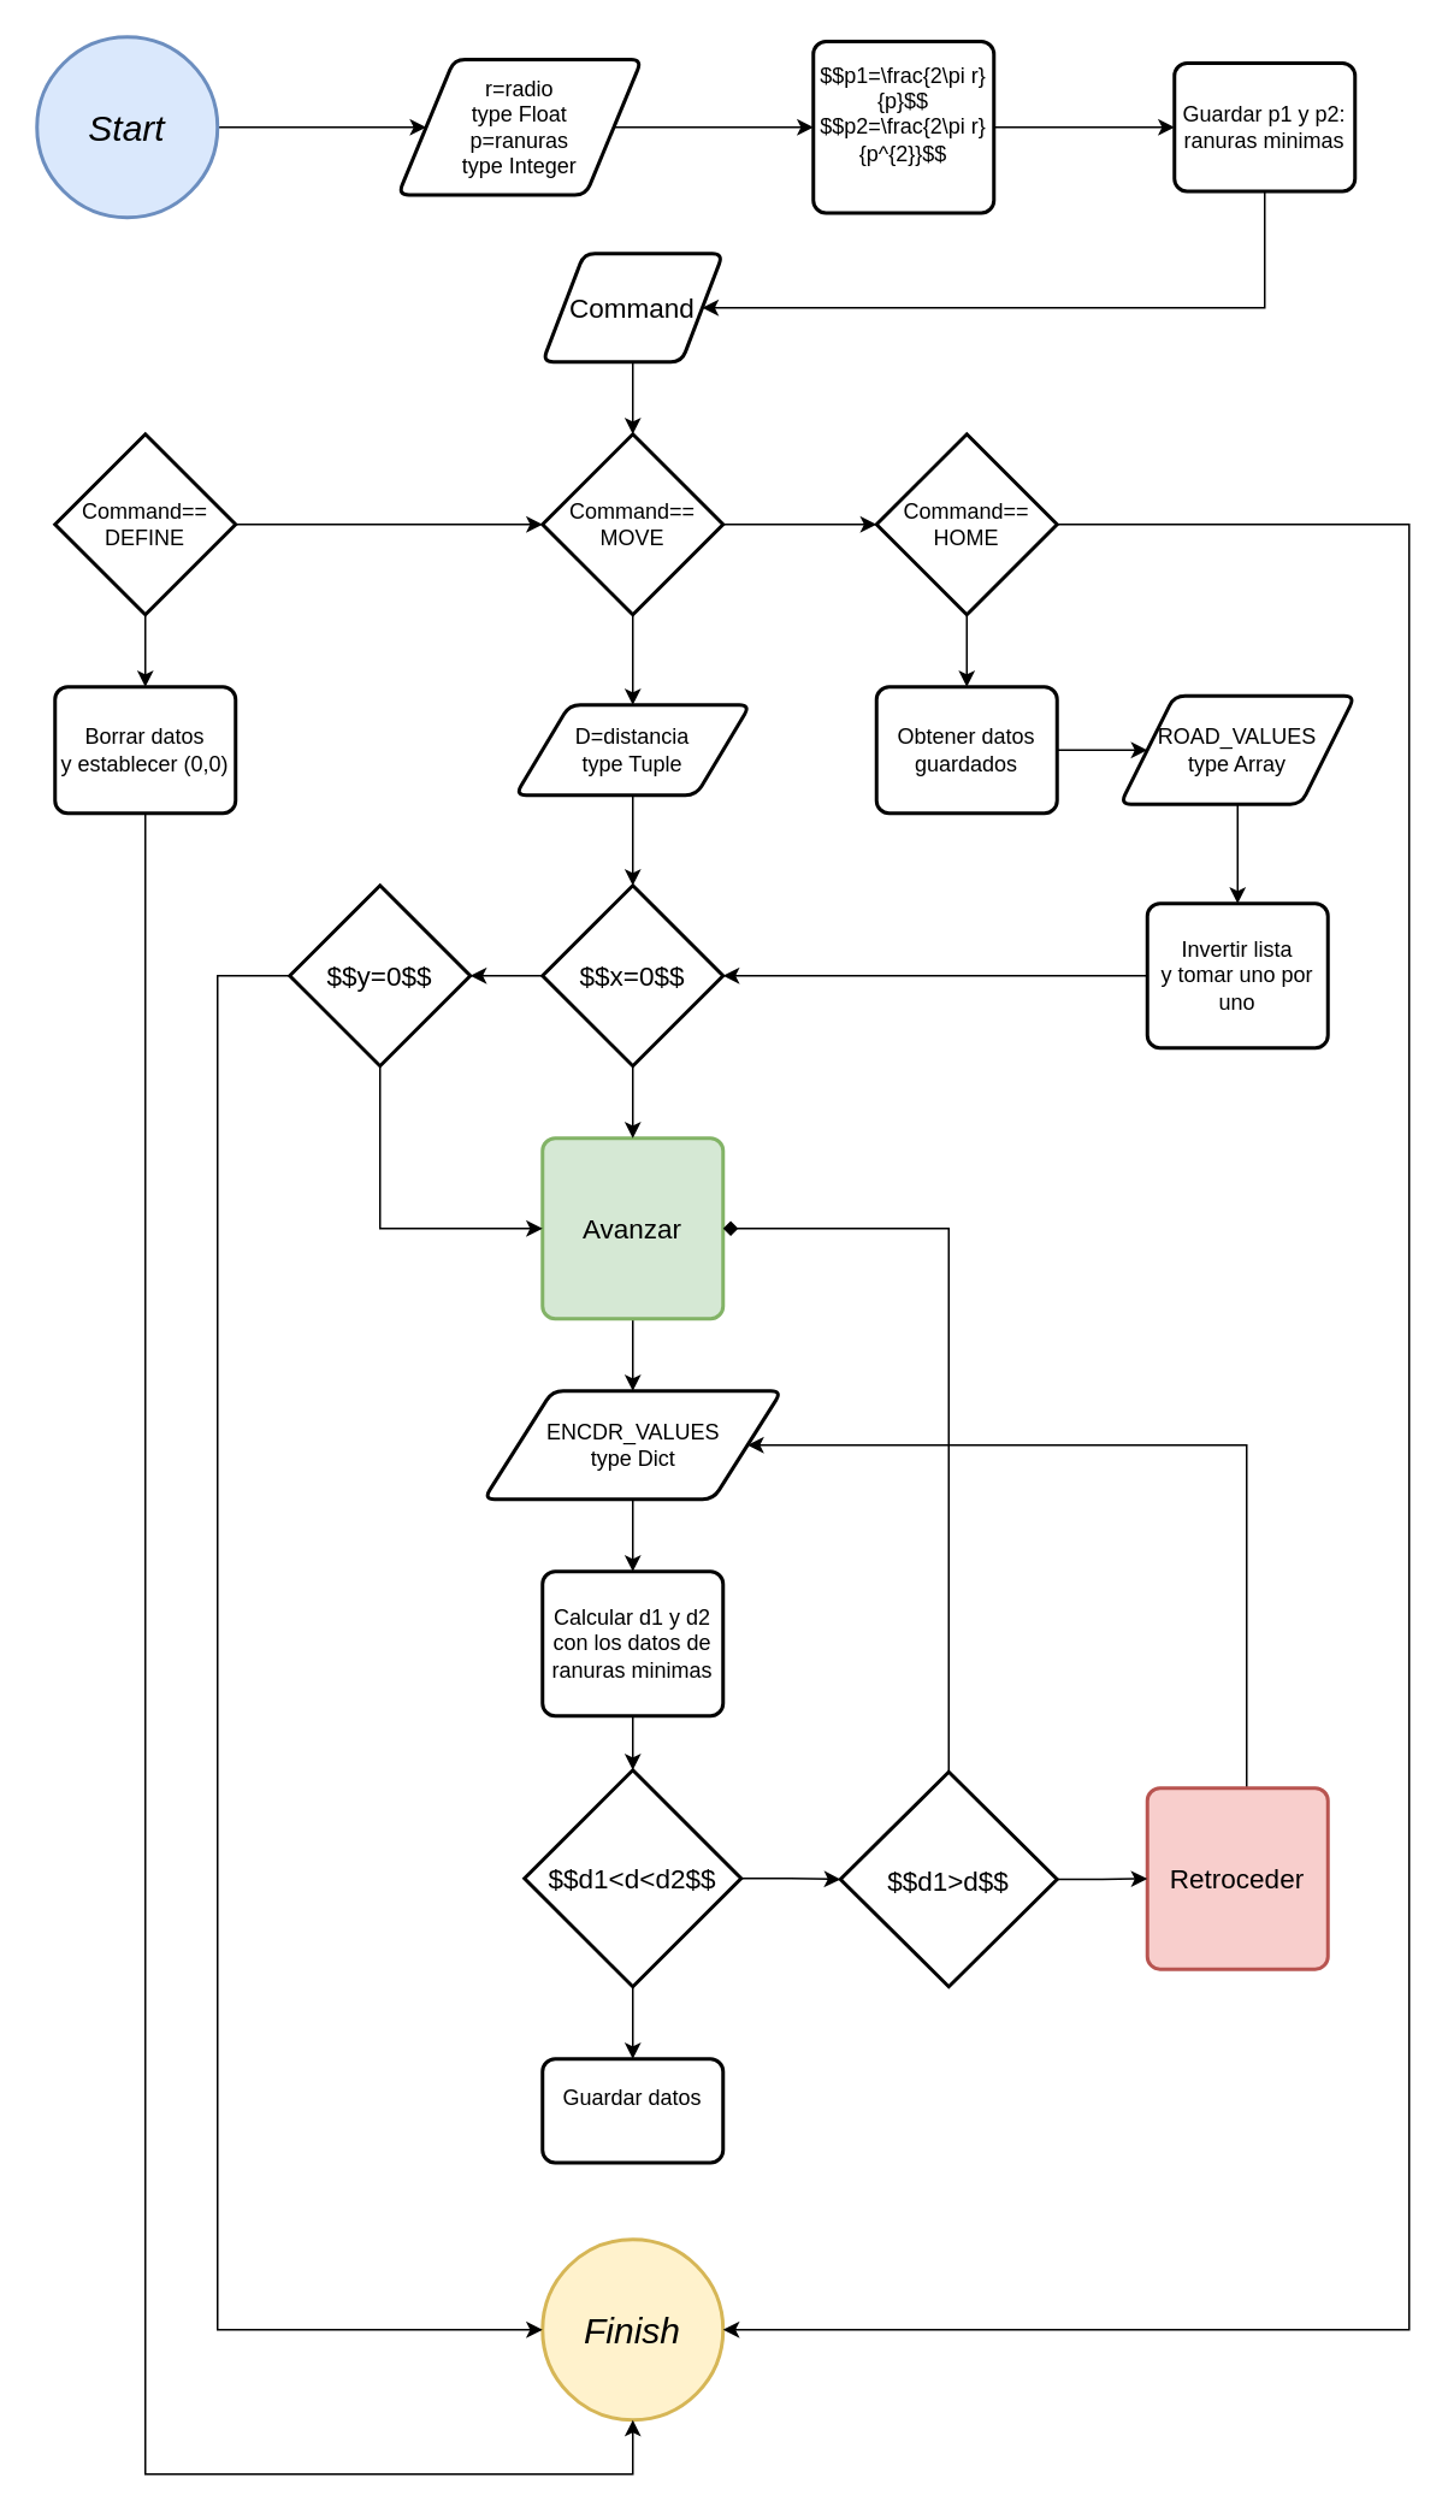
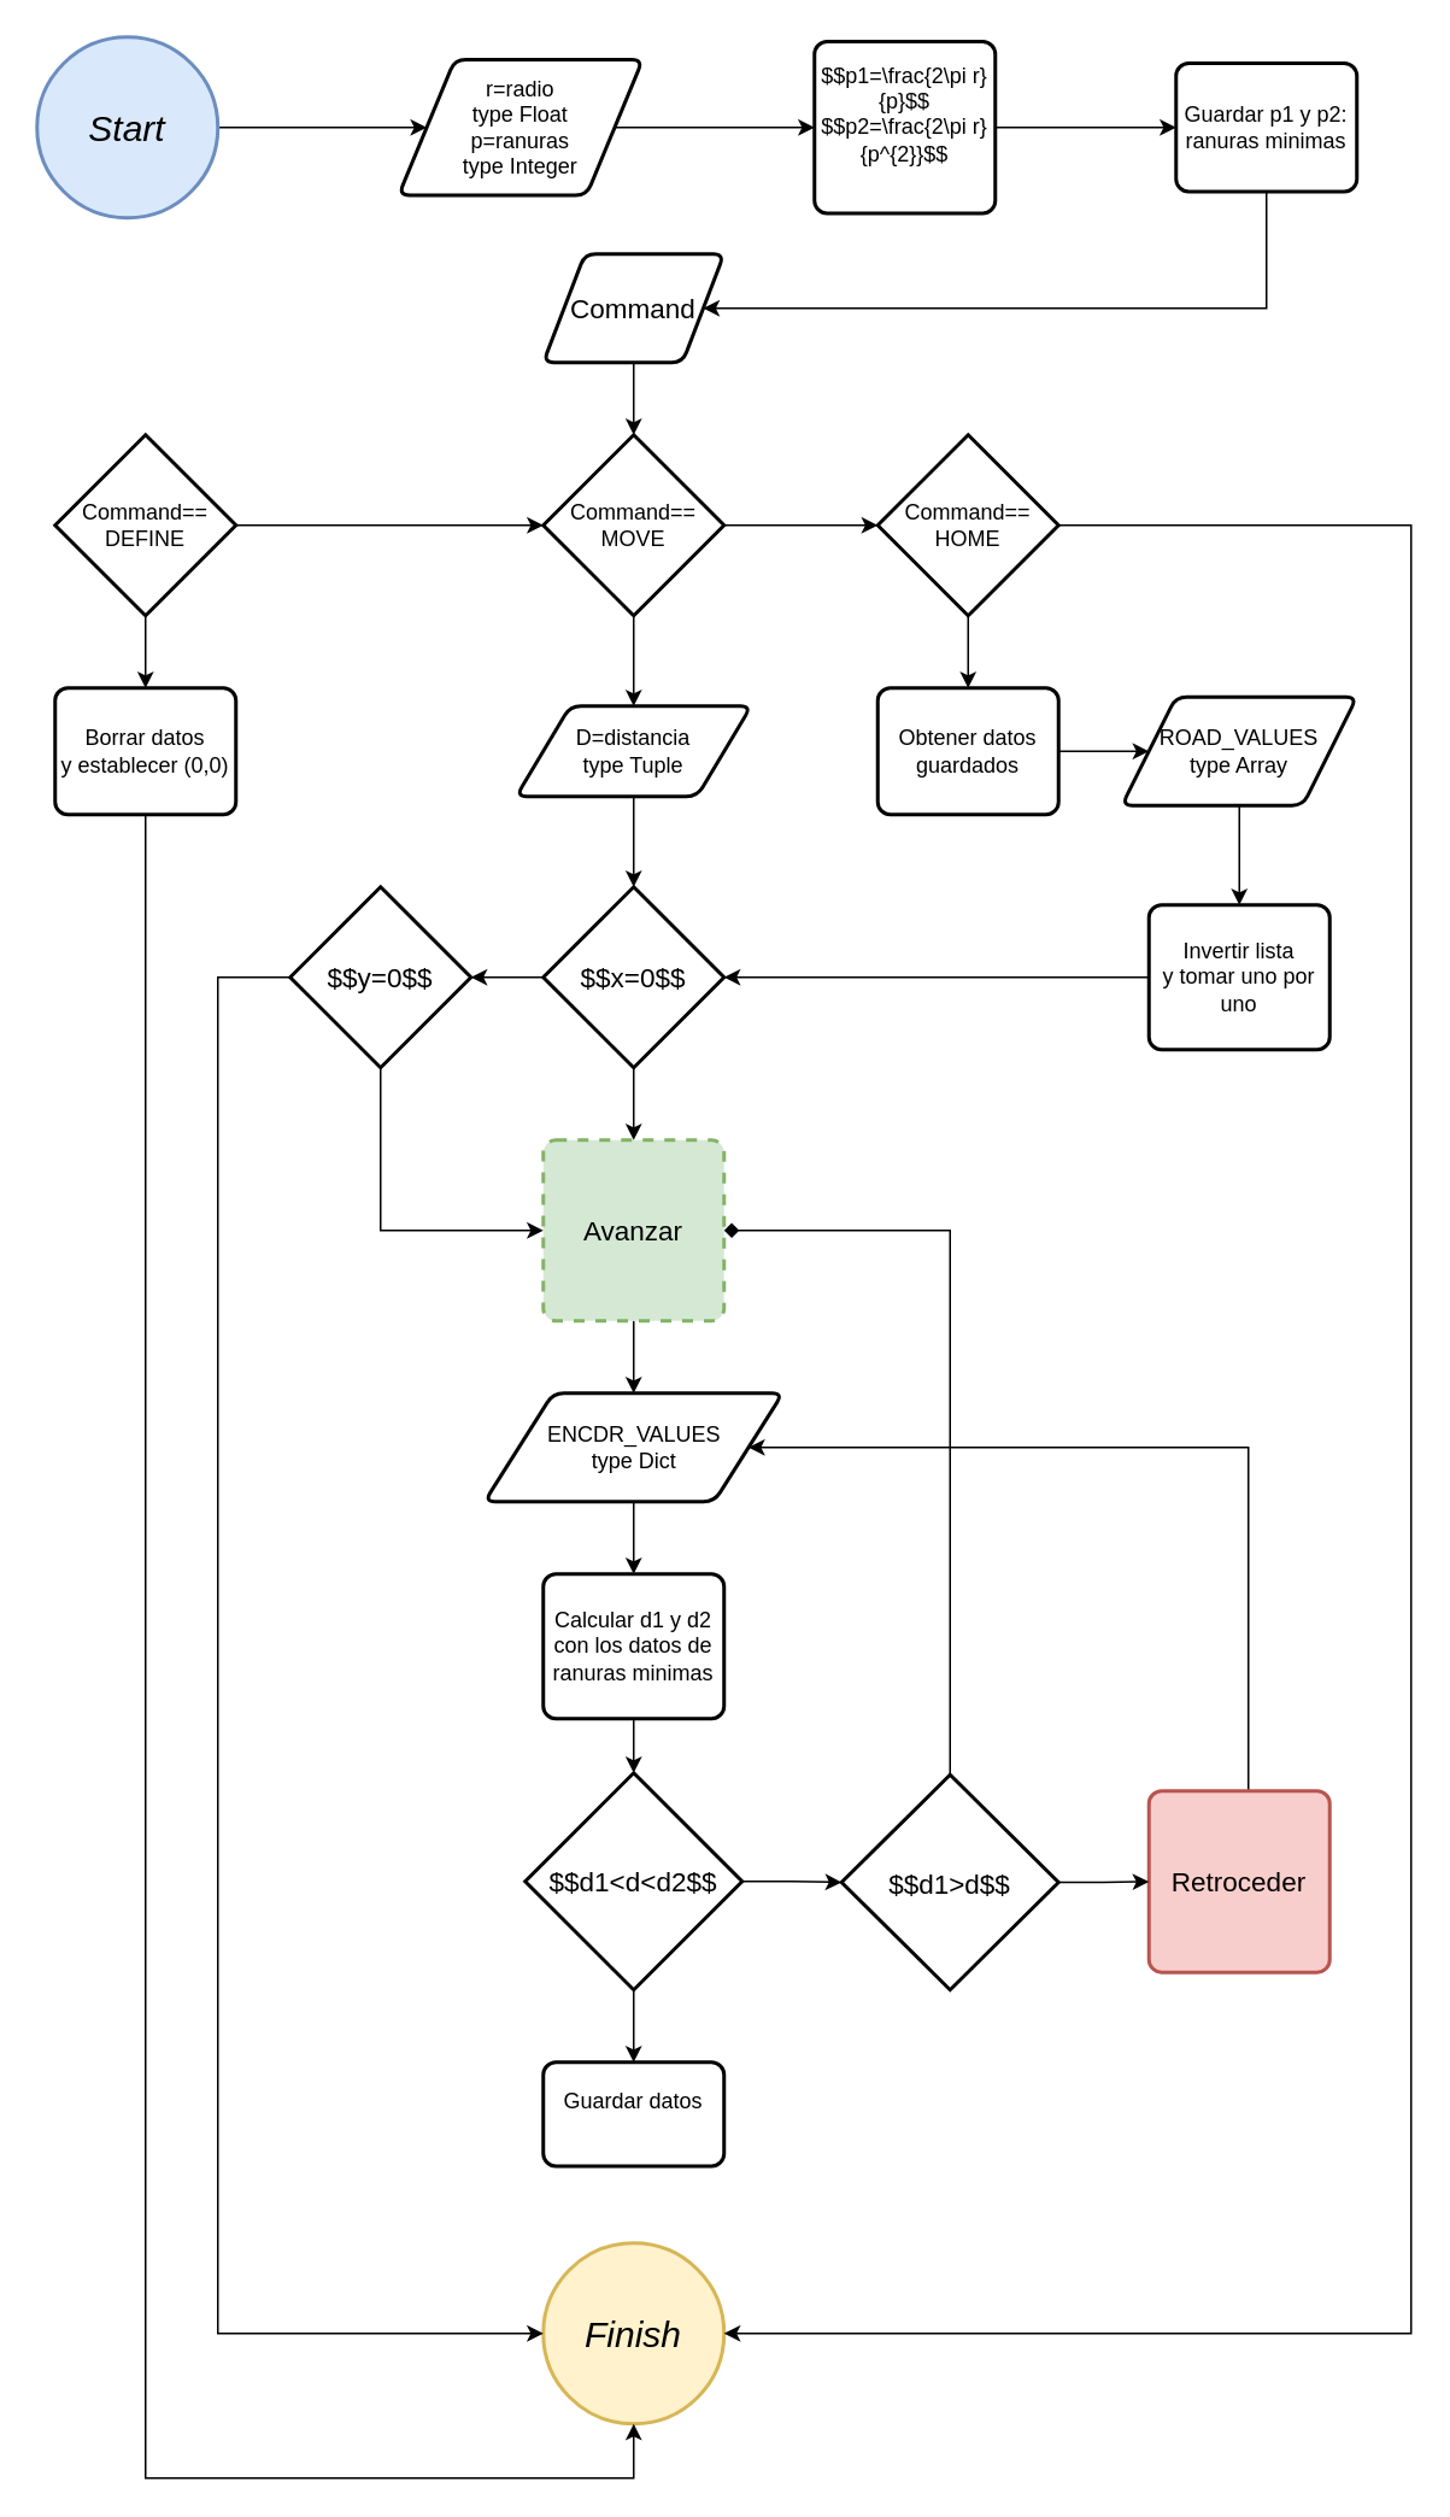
  <mxCell id="0" />
  <mxCell id="1" parent="0" />
  <mxCell id="2" style="edgeStyle=orthogonalEdgeStyle;rounded=0;orthogonalLoop=1;jettySize=auto;html=1;entryX=0;entryY=0.5;entryDx=0;entryDy=0;" edge="1" parent="1" source="3" target="41"><mxGeometry relative="1" as="geometry" /></mxCell>
  <mxCell id="3" value="&lt;font style=&quot;font-size: 20px;&quot;&gt;&lt;i&gt;Start&lt;/i&gt;&lt;/font&gt;" style="strokeWidth=2;html=1;shape=mxgraph.flowchart.start_2;whiteSpace=wrap;fillColor=#dae8fc;strokeColor=#6c8ebf;" parent="1" vertex="1"><mxGeometry x="20" y="20" width="100" height="100" as="geometry" /></mxCell>
  <mxCell id="4" value="&lt;i&gt;&lt;font style=&quot;font-size: 20px;&quot;&gt;Finish&lt;/font&gt;&lt;/i&gt;" style="strokeWidth=2;html=1;shape=mxgraph.flowchart.start_2;whiteSpace=wrap;align=center;fillColor=#fff2cc;strokeColor=#d6b656;" parent="1" vertex="1"><mxGeometry x="300" y="1240" width="100" height="100" as="geometry" /></mxCell>
  <mxCell id="5" style="edgeStyle=orthogonalEdgeStyle;rounded=0;orthogonalLoop=1;jettySize=auto;html=1;entryX=0.5;entryY=0;entryDx=0;entryDy=0;" edge="1" parent="1" source="6" target="39"><mxGeometry relative="1" as="geometry"><mxPoint x="310" y="940" as="targetPoint" /></mxGeometry></mxCell>
- <mxCell id="6" value="&lt;font style=&quot;font-size: 15px;&quot;&gt;Avanzar&lt;/font&gt;" style="rounded=1;whiteSpace=wrap;html=1;absoluteArcSize=1;arcSize=14;strokeWidth=2;fillColor=#d5e8d4;strokeColor=#82b366;" parent="1" vertex="1"><mxGeometry x="300" y="630" width="100" height="100" as="geometry" /></mxCell>
+ <mxCell id="6" value="&lt;font style=&quot;font-size: 15px;&quot;&gt;Avanzar&lt;/font&gt;" style="rounded=1;whiteSpace=wrap;html=1;absoluteArcSize=1;arcSize=14;strokeWidth=2;fillColor=#d5e8d4;strokeColor=#82b366;dashed=1;" parent="1" vertex="1"><mxGeometry x="300" y="630" width="100" height="100" as="geometry" /></mxCell>
  <mxCell id="7" style="edgeStyle=orthogonalEdgeStyle;rounded=0;orthogonalLoop=1;jettySize=auto;html=1;entryX=1;entryY=0.5;entryDx=0;entryDy=0;" edge="1" parent="1" source="8" target="39"><mxGeometry relative="1" as="geometry"><Array as="points"><mxPoint x="690" y="800" /></Array></mxGeometry></mxCell>
  <mxCell id="8" value="&lt;font style=&quot;font-size: 15px;&quot;&gt;Retroceder&lt;/font&gt;" style="rounded=1;whiteSpace=wrap;html=1;absoluteArcSize=1;arcSize=14;strokeWidth=2;fillColor=#f8cecc;strokeColor=#b85450;" parent="1" vertex="1"><mxGeometry x="635" y="990" width="100" height="100.25" as="geometry" /></mxCell>
  <mxCell id="9" value="" style="edgeStyle=orthogonalEdgeStyle;rounded=0;orthogonalLoop=1;jettySize=auto;html=1;" edge="1" parent="1" source="10" target="16"><mxGeometry relative="1" as="geometry" /></mxCell>
  <mxCell id="10" value="&lt;font style=&quot;font-size: 15px;&quot;&gt;Command&lt;/font&gt;" style="shape=parallelogram;html=1;strokeWidth=2;perimeter=parallelogramPerimeter;whiteSpace=wrap;rounded=1;arcSize=12;size=0.23;" parent="1" vertex="1"><mxGeometry x="300" y="140" width="100" height="60" as="geometry" /></mxCell>
  <mxCell id="11" style="edgeStyle=orthogonalEdgeStyle;rounded=0;orthogonalLoop=1;jettySize=auto;html=1;entryX=0;entryY=0.5;entryDx=0;entryDy=0;entryPerimeter=0;" edge="1" parent="1" source="13" target="16"><mxGeometry relative="1" as="geometry" /></mxCell>
  <mxCell id="12" value="" style="edgeStyle=orthogonalEdgeStyle;rounded=0;orthogonalLoop=1;jettySize=auto;html=1;" edge="1" parent="1" source="13" target="21"><mxGeometry relative="1" as="geometry" /></mxCell>
  <mxCell id="13" value="&lt;div&gt;Command==&lt;/div&gt;&lt;div&gt;DEFINE&lt;br&gt;&lt;/div&gt;" style="strokeWidth=2;html=1;shape=mxgraph.flowchart.decision;whiteSpace=wrap;" vertex="1" parent="1"><mxGeometry x="30" y="240" width="100" height="100" as="geometry" /></mxCell>
  <mxCell id="14" style="edgeStyle=orthogonalEdgeStyle;rounded=0;orthogonalLoop=1;jettySize=auto;html=1;" edge="1" parent="1" source="16" target="19"><mxGeometry relative="1" as="geometry"><mxPoint x="670" y="290" as="targetPoint" /></mxGeometry></mxCell>
  <mxCell id="15" style="edgeStyle=orthogonalEdgeStyle;rounded=0;orthogonalLoop=1;jettySize=auto;html=1;" edge="1" parent="1" source="16" target="27"><mxGeometry relative="1" as="geometry" /></mxCell>
  <mxCell id="16" value="&lt;div&gt;Command==&lt;/div&gt;&lt;div&gt;MOVE&lt;br&gt;&lt;/div&gt;" style="strokeWidth=2;html=1;shape=mxgraph.flowchart.decision;whiteSpace=wrap;" vertex="1" parent="1"><mxGeometry x="300" y="240" width="100" height="100" as="geometry" /></mxCell>
  <mxCell id="17" style="edgeStyle=orthogonalEdgeStyle;rounded=0;orthogonalLoop=1;jettySize=auto;html=1;entryX=0.5;entryY=0;entryDx=0;entryDy=0;" edge="1" parent="1" source="19" target="23"><mxGeometry relative="1" as="geometry" /></mxCell>
  <mxCell id="18" style="edgeStyle=orthogonalEdgeStyle;rounded=0;orthogonalLoop=1;jettySize=auto;html=1;entryX=1;entryY=0.5;entryDx=0;entryDy=0;entryPerimeter=0;" edge="1" parent="1" source="19" target="4"><mxGeometry relative="1" as="geometry"><mxPoint x="790" y="1450" as="targetPoint" /><Array as="points"><mxPoint x="780" y="290" /><mxPoint x="780" y="1290" /></Array></mxGeometry></mxCell>
  <mxCell id="19" value="&lt;div&gt;Command==&lt;/div&gt;&lt;div&gt;HOME&lt;/div&gt;" style="strokeWidth=2;html=1;shape=mxgraph.flowchart.decision;whiteSpace=wrap;" vertex="1" parent="1"><mxGeometry x="485" y="240" width="100" height="100" as="geometry" /></mxCell>
  <mxCell id="20" style="edgeStyle=orthogonalEdgeStyle;rounded=0;orthogonalLoop=1;jettySize=auto;html=1;entryX=0.5;entryY=1;entryDx=0;entryDy=0;entryPerimeter=0;exitX=0.5;exitY=1;exitDx=0;exitDy=0;" edge="1" parent="1" source="21" target="4"><mxGeometry relative="1" as="geometry"><mxPoint x="440" y="1680" as="targetPoint" /><mxPoint x="90" y="480" as="sourcePoint" /><Array as="points"><mxPoint x="80" y="1370" /><mxPoint x="350" y="1370" /></Array></mxGeometry></mxCell>
  <mxCell id="21" value="&lt;div&gt;Borrar datos&lt;/div&gt;&lt;div&gt;y establecer (0,0)&lt;br&gt;&lt;/div&gt;" style="rounded=1;whiteSpace=wrap;html=1;absoluteArcSize=1;arcSize=14;strokeWidth=2;" vertex="1" parent="1"><mxGeometry x="30" y="380" width="100" height="70" as="geometry" /></mxCell>
  <mxCell id="22" value="" style="edgeStyle=orthogonalEdgeStyle;rounded=0;orthogonalLoop=1;jettySize=auto;html=1;" edge="1" parent="1" source="23" target="25"><mxGeometry relative="1" as="geometry" /></mxCell>
  <mxCell id="23" value="&lt;div&gt;Obtener datos&lt;/div&gt;&lt;div&gt;guardados&lt;br&gt;&lt;/div&gt;" style="rounded=1;whiteSpace=wrap;html=1;absoluteArcSize=1;arcSize=14;strokeWidth=2;" vertex="1" parent="1"><mxGeometry x="485" y="380" width="100" height="70" as="geometry" /></mxCell>
  <mxCell id="24" style="edgeStyle=orthogonalEdgeStyle;rounded=0;orthogonalLoop=1;jettySize=auto;html=1;entryX=0.5;entryY=0;entryDx=0;entryDy=0;" edge="1" parent="1" source="25" target="30"><mxGeometry relative="1" as="geometry" /></mxCell>
  <mxCell id="25" value="&lt;div&gt;ROAD_VALUES&lt;/div&gt;&lt;div&gt;type Array&lt;br&gt;&lt;/div&gt;" style="shape=parallelogram;html=1;strokeWidth=2;perimeter=parallelogramPerimeter;whiteSpace=wrap;rounded=1;arcSize=12;size=0.23;" vertex="1" parent="1"><mxGeometry x="620" y="385" width="130" height="60" as="geometry" /></mxCell>
  <mxCell id="26" style="edgeStyle=orthogonalEdgeStyle;rounded=0;orthogonalLoop=1;jettySize=auto;html=1;entryX=0.5;entryY=0;entryDx=0;entryDy=0;entryPerimeter=0;" edge="1" parent="1" source="27" target="34"><mxGeometry relative="1" as="geometry"><mxPoint x="370" y="520" as="targetPoint" /></mxGeometry></mxCell>
  <mxCell id="27" value="&lt;div&gt;D=distancia&lt;br&gt;&lt;/div&gt;&lt;div&gt;type Tuple&lt;/div&gt;" style="shape=parallelogram;html=1;strokeWidth=2;perimeter=parallelogramPerimeter;whiteSpace=wrap;rounded=1;arcSize=12;size=0.23;" vertex="1" parent="1"><mxGeometry x="285" y="390" width="130" height="50" as="geometry" /></mxCell>
  <mxCell id="28" style="edgeStyle=orthogonalEdgeStyle;rounded=0;orthogonalLoop=1;jettySize=auto;html=1;exitX=0.5;exitY=1;exitDx=0;exitDy=0;" edge="1" parent="1" source="27" target="27"><mxGeometry relative="1" as="geometry" /></mxCell>
  <mxCell id="29" style="edgeStyle=orthogonalEdgeStyle;rounded=0;orthogonalLoop=1;jettySize=auto;html=1;entryX=1;entryY=0.5;entryDx=0;entryDy=0;entryPerimeter=0;" edge="1" parent="1" source="30" target="34"><mxGeometry relative="1" as="geometry"><mxPoint x="410" y="540" as="targetPoint" /></mxGeometry></mxCell>
  <mxCell id="30" value="&lt;div&gt;Invertir lista&lt;/div&gt;&lt;div&gt;y tomar uno por uno&lt;br&gt;&lt;/div&gt;" style="rounded=1;whiteSpace=wrap;html=1;absoluteArcSize=1;arcSize=14;strokeWidth=2;" vertex="1" parent="1"><mxGeometry x="635" y="500" width="100" height="80" as="geometry" /></mxCell>
  <mxCell id="31" value="&lt;div&gt;Guardar datos&lt;/div&gt;&lt;div&gt;&lt;br&gt;&lt;/div&gt;" style="rounded=1;whiteSpace=wrap;html=1;absoluteArcSize=1;arcSize=14;strokeWidth=2;" vertex="1" parent="1"><mxGeometry x="300" y="1140" width="100" height="57.5" as="geometry" /></mxCell>
  <mxCell id="32" style="edgeStyle=orthogonalEdgeStyle;rounded=0;orthogonalLoop=1;jettySize=auto;html=1;entryX=1;entryY=0.5;entryDx=0;entryDy=0;entryPerimeter=0;" edge="1" parent="1" source="34" target="37"><mxGeometry relative="1" as="geometry" /></mxCell>
  <mxCell id="33" style="edgeStyle=orthogonalEdgeStyle;rounded=0;orthogonalLoop=1;jettySize=auto;html=1;entryX=0.5;entryY=0;entryDx=0;entryDy=0;" edge="1" parent="1" source="34" target="6"><mxGeometry relative="1" as="geometry" /></mxCell>
  <mxCell id="34" value="&lt;font style=&quot;font-size: 15px;&quot;&gt;$$x=0$$&lt;/font&gt;" style="strokeWidth=2;html=1;shape=mxgraph.flowchart.decision;whiteSpace=wrap;" vertex="1" parent="1"><mxGeometry x="300" y="490" width="100" height="100" as="geometry" /></mxCell>
  <mxCell id="35" style="edgeStyle=orthogonalEdgeStyle;rounded=0;orthogonalLoop=1;jettySize=auto;html=1;entryX=0;entryY=0.5;entryDx=0;entryDy=0;entryPerimeter=0;" edge="1" parent="1" source="37" target="4"><mxGeometry relative="1" as="geometry"><Array as="points"><mxPoint x="120" y="540" /><mxPoint x="120" y="1290" /></Array></mxGeometry></mxCell>
  <mxCell id="36" style="edgeStyle=orthogonalEdgeStyle;rounded=0;orthogonalLoop=1;jettySize=auto;html=1;entryX=0;entryY=0.5;entryDx=0;entryDy=0;exitX=0.5;exitY=1;exitDx=0;exitDy=0;exitPerimeter=0;" edge="1" parent="1" source="37" target="6"><mxGeometry relative="1" as="geometry" /></mxCell>
  <mxCell id="37" value="&lt;font style=&quot;font-size: 15px;&quot;&gt;$$y=0$$&lt;/font&gt;" style="strokeWidth=2;html=1;shape=mxgraph.flowchart.decision;whiteSpace=wrap;" vertex="1" parent="1"><mxGeometry x="160" y="490" width="100" height="100" as="geometry" /></mxCell>
  <mxCell id="38" style="edgeStyle=orthogonalEdgeStyle;rounded=0;orthogonalLoop=1;jettySize=auto;html=1;entryX=0.5;entryY=0;entryDx=0;entryDy=0;" edge="1" parent="1" source="39" target="47"><mxGeometry relative="1" as="geometry" /></mxCell>
  <mxCell id="39" value="&lt;div&gt;ENCDR_VALUES&lt;/div&gt;&lt;div&gt;type Dict&lt;br&gt;&lt;/div&gt;" style="shape=parallelogram;html=1;strokeWidth=2;perimeter=parallelogramPerimeter;whiteSpace=wrap;rounded=1;arcSize=12;size=0.23;" vertex="1" parent="1"><mxGeometry x="267.5" y="770" width="165" height="60" as="geometry" /></mxCell>
  <mxCell id="40" style="edgeStyle=orthogonalEdgeStyle;rounded=0;orthogonalLoop=1;jettySize=auto;html=1;entryX=0;entryY=0.5;entryDx=0;entryDy=0;" edge="1" parent="1" source="41" target="43"><mxGeometry relative="1" as="geometry" /></mxCell>
  <mxCell id="41" value="&lt;div&gt;r=radio&lt;br&gt;&lt;/div&gt;&lt;div&gt;type Float&lt;/div&gt;&lt;div&gt;p=ranuras&lt;/div&gt;&lt;div&gt;type Integer&lt;/div&gt;" style="shape=parallelogram;html=1;strokeWidth=2;perimeter=parallelogramPerimeter;whiteSpace=wrap;rounded=1;arcSize=12;size=0.23;" vertex="1" parent="1"><mxGeometry x="220" y="32.5" width="135" height="75" as="geometry" /></mxCell>
  <mxCell id="42" style="edgeStyle=orthogonalEdgeStyle;rounded=0;orthogonalLoop=1;jettySize=auto;html=1;entryX=0;entryY=0.5;entryDx=0;entryDy=0;" edge="1" parent="1" source="43" target="45"><mxGeometry relative="1" as="geometry" /></mxCell>
  <mxCell id="43" value="&lt;div&gt;$$p1=\frac{2\pi r}{p}$$&lt;/div&gt;&lt;div&gt;$$p2=\frac{2\pi r}{p^{2}}$$&lt;/div&gt;&lt;div&gt;&lt;br&gt;&lt;/div&gt;" style="rounded=1;whiteSpace=wrap;html=1;absoluteArcSize=1;arcSize=14;strokeWidth=2;" vertex="1" parent="1"><mxGeometry x="450" y="22.5" width="100" height="95" as="geometry" /></mxCell>
  <mxCell id="44" style="edgeStyle=orthogonalEdgeStyle;rounded=0;orthogonalLoop=1;jettySize=auto;html=1;entryX=1;entryY=0.5;entryDx=0;entryDy=0;" edge="1" parent="1" source="45" target="10"><mxGeometry relative="1" as="geometry"><Array as="points"><mxPoint x="700" y="170" /></Array></mxGeometry></mxCell>
  <mxCell id="45" value="&lt;div&gt;Guardar p1 y p2:&lt;/div&gt;&lt;div&gt;ranuras minimas&lt;br&gt;&lt;/div&gt;" style="rounded=1;whiteSpace=wrap;html=1;absoluteArcSize=1;arcSize=14;strokeWidth=2;" vertex="1" parent="1"><mxGeometry x="650" y="34.5" width="100" height="71" as="geometry" /></mxCell>
  <mxCell id="46" style="edgeStyle=orthogonalEdgeStyle;rounded=0;orthogonalLoop=1;jettySize=auto;html=1;entryX=0.5;entryY=0;entryDx=0;entryDy=0;entryPerimeter=0;" edge="1" parent="1" source="47" target="50"><mxGeometry relative="1" as="geometry" /></mxCell>
  <mxCell id="47" value="&lt;div&gt;Calcular d1 y d2&lt;/div&gt;&lt;div&gt;con los datos de ranuras minimas&lt;br&gt;&lt;/div&gt;" style="rounded=1;whiteSpace=wrap;html=1;absoluteArcSize=1;arcSize=14;strokeWidth=2;" vertex="1" parent="1"><mxGeometry x="300" y="870" width="100" height="80" as="geometry" /></mxCell>
  <mxCell id="48" style="edgeStyle=orthogonalEdgeStyle;rounded=0;orthogonalLoop=1;jettySize=auto;html=1;entryX=0;entryY=0.5;entryDx=0;entryDy=0;entryPerimeter=0;" edge="1" parent="1" source="50" target="53"><mxGeometry relative="1" as="geometry" /></mxCell>
  <mxCell id="49" style="edgeStyle=orthogonalEdgeStyle;rounded=0;orthogonalLoop=1;jettySize=auto;html=1;entryX=0.5;entryY=0;entryDx=0;entryDy=0;" edge="1" parent="1" source="50" target="31"><mxGeometry relative="1" as="geometry" /></mxCell>
  <mxCell id="50" value="&lt;font style=&quot;font-size: 15px;&quot;&gt;$$d1&amp;lt;d&amp;lt;d2$$&lt;/font&gt;" style="strokeWidth=2;html=1;shape=mxgraph.flowchart.decision;whiteSpace=wrap;" vertex="1" parent="1"><mxGeometry x="290" y="980" width="120" height="120" as="geometry" /></mxCell>
  <mxCell id="51" style="edgeStyle=orthogonalEdgeStyle;rounded=0;orthogonalLoop=1;jettySize=auto;html=1;entryX=0;entryY=0.5;entryDx=0;entryDy=0;" edge="1" parent="1" source="53" target="8"><mxGeometry relative="1" as="geometry" /></mxCell>
  <mxCell id="52" style="edgeStyle=orthogonalEdgeStyle;rounded=0;orthogonalLoop=1;jettySize=auto;html=1;entryX=1;entryY=0.5;entryDx=0;entryDy=0;endArrow=diamond;" edge="1" parent="1" source="53" target="6"><mxGeometry relative="1" as="geometry"><mxPoint x="440" y="690" as="targetPoint" /><Array as="points"><mxPoint x="525" y="680" /></Array></mxGeometry></mxCell>
  <mxCell id="53" value="&lt;font style=&quot;font-size: 15px;&quot;&gt;$$d1&amp;gt;d$$&lt;/font&gt;" style="strokeWidth=2;html=1;shape=mxgraph.flowchart.decision;whiteSpace=wrap;" vertex="1" parent="1"><mxGeometry x="465" y="981" width="120" height="119" as="geometry" /></mxCell>
